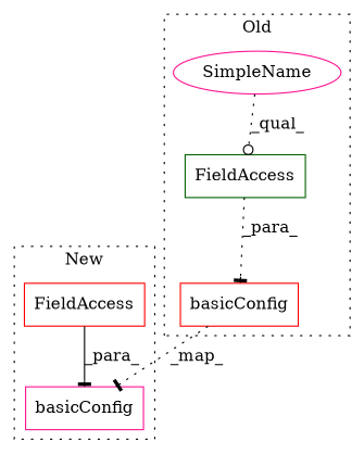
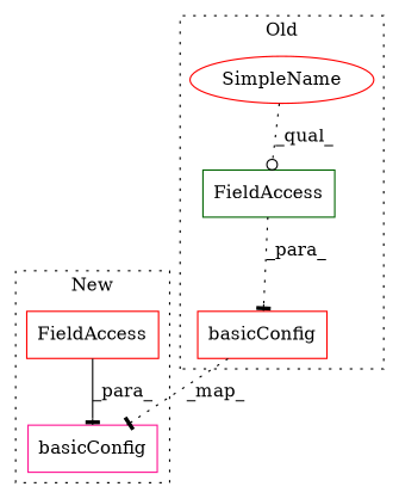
  digraph {
    node [a=32 l="12,1" s=2502 shape=box color=deeppink]
    edge [style=dotted arrowhead=tee]
    n1 [label=basicConfig s="3654,3684"]
    n2 [a=22 l=18 label=FieldAccess s=3666 color=red]
    n3 [label=basicConfig s="2490,2515" color=red]
    n4 [a=22 l=13 label=FieldAccess color=darkgreen]
-   n5 [a=42 l=7 label=SimpleName shape=ellipse]
+   n5 [a=42 l=7 label=SimpleName shape=ellipse color=red]
    subgraph cluster_1 {
      label=New
      style=dotted
      n1
      n2
    }
    subgraph cluster_2 {
      label=Old
      style=dotted
      n3
      n4
      n5
    }
    n2 -> n1 [label=_para_ style=solid]
    n3 -> n1 [label=_map_]
    n4 -> n3 [label=_para_]
    n5 -> n4 [label=_qual_ arrowhead=odot]
  }
